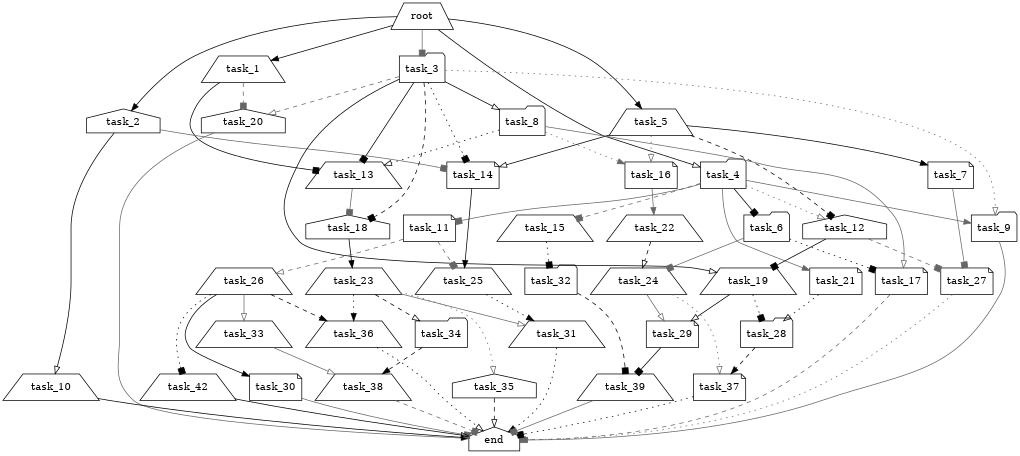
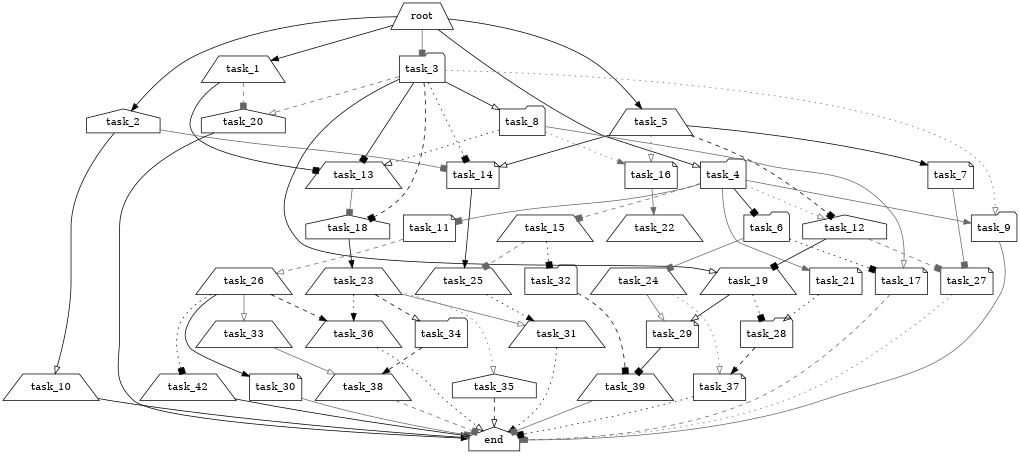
  digraph {
    node [shape=trapezium]
    edge [arrowhead=box color=black style=solid]
    root
    task_1
    task_2 [shape=house]
    task_3 [shape=folder]
    task_4 [shape=folder]
    task_5
    task_13
    task_20 [shape=house]
    task_10
    task_14 [shape=note]
    task_8 [shape=folder]
    task_9 [shape=folder]
    task_18 [shape=house]
    task_19
    task_6 [shape=folder]
    task_11 [shape=note]
    task_12 [shape=house]
    task_15
    task_21 [shape=note]
    task_7 [shape=note]
    task_16 [shape=note]
    end [shape=house]
    task_25
    task_17 [shape=note]
    task_23
    task_28 [shape=folder]
    task_29 [shape=note]
    task_24
    task_26
    task_27 [shape=note]
    task_32 [shape=folder]
    task_22
    task_37 [shape=note]
    task_36
    task_30 [shape=note]
    task_33
    n37 [label=task_42]
    task_31
    task_39
    task_34 [shape=folder]
    task_35 [shape=house]
    task_38
    root -> task_1 [arrowhead=normal]
    root -> task_2 [arrowhead=normal]
    root -> task_3 [color=gray40]
    root -> task_4 [arrowhead=onormal]
    root -> task_5 [arrowhead=normal]
    task_1 -> task_13
    task_1 -> task_20 [color=gray40 style=dashed]
    task_2 -> task_10 [arrowhead=onormal]
    task_2 -> task_14 [color=gray40]
    task_3 -> task_13
    task_3 -> task_20 [arrowhead=onormal color=gray40 style=dashed]
    task_3 -> task_14 [style=dotted]
    task_3 -> task_8 [arrowhead=onormal]
    task_3 -> task_9 [arrowhead=onormal color=gray40 style=dotted]
    task_3 -> task_18 [style=dashed]
    task_3 -> task_19 [arrowhead=onormal]
    task_4 -> task_9 [arrowhead=normal color=gray40]
    task_4 -> task_6
    task_4 -> task_11 [color=gray40]
    task_4 -> task_12 [arrowhead=onormal color=gray40 style=dotted]
    task_4 -> task_15 [color=gray40 style=dashed]
    task_4 -> task_21 [arrowhead=normal color=gray40]
    task_5 -> task_14 [arrowhead=onormal]
    task_5 -> task_12 [style=dashed]
    task_5 -> task_7 [arrowhead=normal]
    task_5 -> task_16 [arrowhead=onormal color=gray40 style=dotted]
    task_13 -> task_18 [color=gray40]
-   task_20 -> end [arrowhead=normal color=gray40]
+   task_20 -> end [arrowhead=normal]
    task_10 -> end [arrowhead=normal]
    task_14 -> task_25 [arrowhead=normal]
    task_8 -> task_13 [arrowhead=onormal style=dotted]
    task_8 -> task_16 [arrowhead=normal color=gray40 style=dotted]
    task_8 -> task_17 [arrowhead=onormal color=gray40]
    task_9 -> end [arrowhead=normal color=gray40]
    task_18 -> task_23 [arrowhead=normal]
    task_19 -> task_28 [style=dotted]
    task_19 -> task_29 [arrowhead=onormal]
    task_6 -> task_17 [style=dotted]
    task_6 -> task_24 [color=gray40]
    task_11 -> task_26 [arrowhead=onormal color=gray40 style=dashed]
    task_12 -> task_19
    task_12 -> task_27 [color=gray40 style=dashed]
-   task_11 -> task_25 [color=gray40 style=dashed]
+   task_15 -> task_25 [color=gray40 style=dashed]
    task_15 -> task_32 [style=dotted]
    task_21 -> task_28 [arrowhead=onormal style=dotted]
    task_7 -> task_27 [color=gray40]
    task_16 -> task_22 [arrowhead=normal color=gray40]
    task_25 -> task_31 [arrowhead=normal style=dotted]
    task_17 -> end [arrowhead=normal color=gray40 style=dashed]
    task_23 -> task_36 [arrowhead=normal style=dotted]
    task_23 -> task_31 [arrowhead=onormal color=gray40]
    task_23 -> task_34 [arrowhead=onormal style=dashed]
    task_23 -> task_35 [arrowhead=onormal color=gray40 style=dotted]
    task_28 -> task_37 [arrowhead=normal style=dashed]
    task_29 -> task_39
    task_24 -> task_29 [arrowhead=onormal color=gray40]
    task_24 -> task_37 [arrowhead=onormal color=gray40 style=dotted]
    task_26 -> task_36 [arrowhead=normal style=dashed]
    task_26 -> task_30 [arrowhead=normal]
    task_26 -> task_33 [arrowhead=onormal color=gray40]
    task_26 -> n37 [style=dotted]
    task_27 -> end [color=gray40 style=dotted]
    task_32 -> task_39 [style=dashed]
-   task_22 -> task_24 [arrowhead=onormal style=dashed]
    task_37 -> end [style=dotted]
    task_36 -> end [arrowhead=onormal style=dotted]
    task_30 -> end [color=gray40]
    task_33 -> task_38 [arrowhead=onormal color=gray40]
    n37 -> end [arrowhead=onormal]
    task_31 -> end [arrowhead=normal style=dotted]
    task_39 -> end [color=gray40]
    task_34 -> task_38 [arrowhead=normal style=dashed]
    task_35 -> end [arrowhead=onormal style=dashed]
    task_38 -> end [color=gray40 style=dashed]
  }
